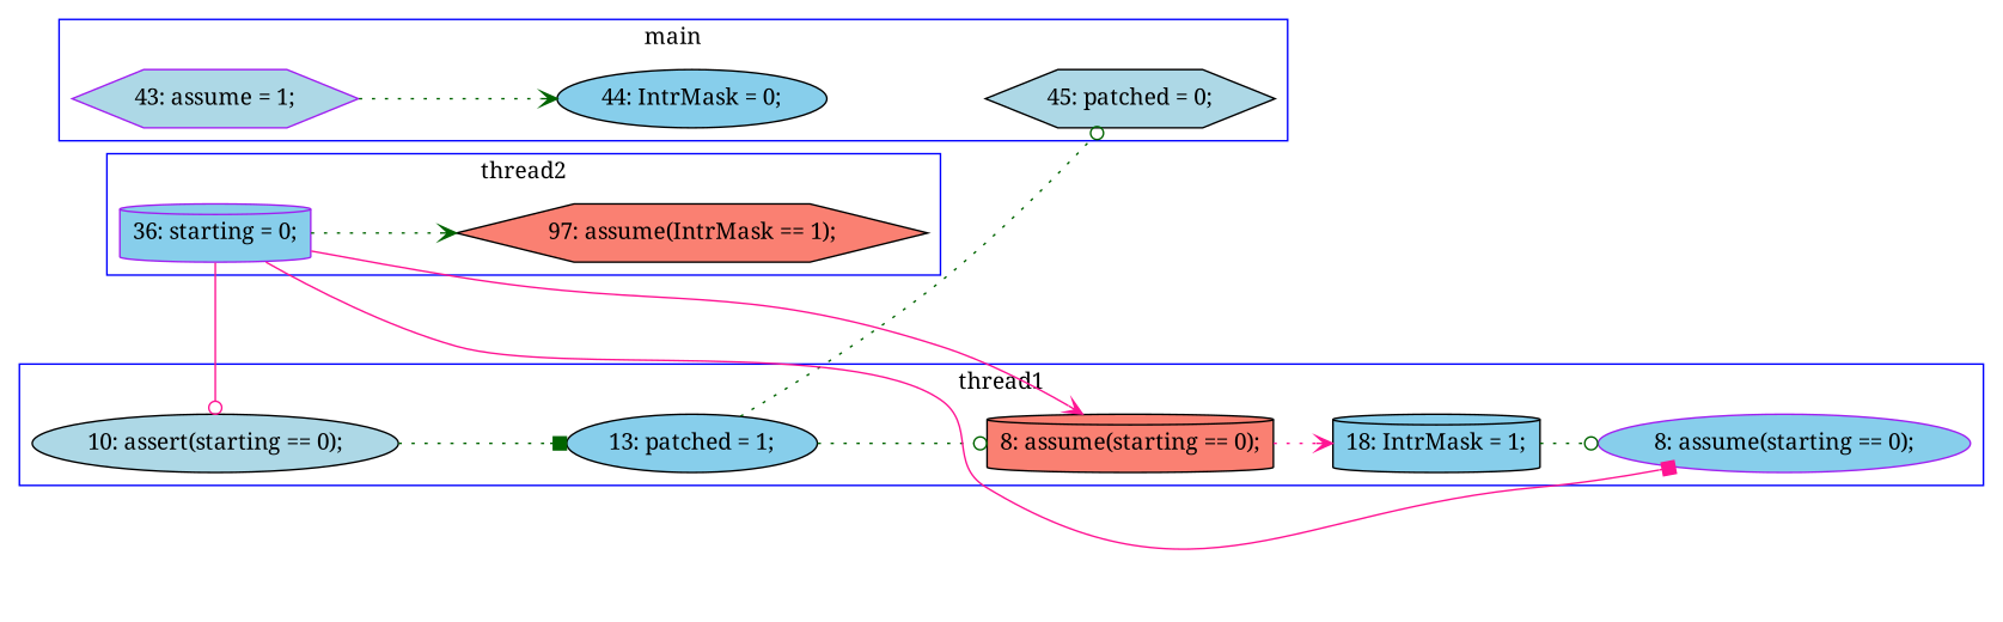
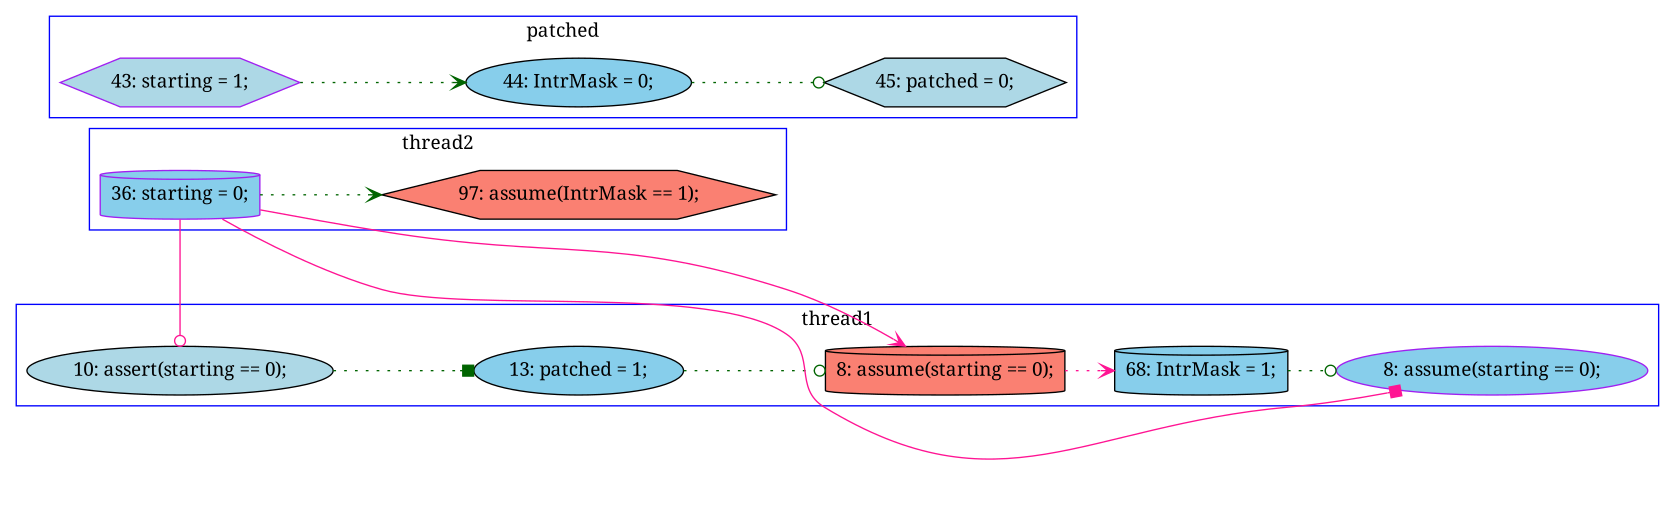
  digraph {
    fontname="Noto Serif"
    rankdir=LR
    node [color=black fillcolor=skyblue fontname="Noto Serif" shape=ellipse style=filled]
    edge [arrowhead=vee color=darkgreen fontname="Noto Serif" style=dotted]
-   n1 [color=purple fillcolor=lightblue label="43: assume = 1;" shape=hexagon]
+   n1 [color=purple fillcolor=lightblue label="43: starting = 1;" shape=hexagon]
    n2 [label="44: IntrMask = 0;"]
    n3 [fillcolor=lightblue label="45: patched = 0;" shape=hexagon]
    n4 [fillcolor=salmon label="8: assume(starting == 0);" shape=cylinder]
-   n5 [label="18: IntrMask = 1;" shape=cylinder]
+   n5 [label="68: IntrMask = 1;" shape=cylinder]
    n6 [color=purple label="8: assume(starting == 0);"]
    n7 [label="13: patched = 1;"]
    n8 [fillcolor=lightblue label="10: assert(starting == 0);"]
    n9 [color=purple label="36: starting = 0;" shape=cylinder]
    n10 [fillcolor=salmon label="97: assume(IntrMask == 1);" shape=hexagon]
    subgraph cluster_1 {
      color=blue
-     label=main
+     label=patched
      n1
      n2
      n3
    }
    subgraph cluster_2 {
      color=blue
      label=thread1
      n4
      n5
      n6
      n7
      n8
    }
    subgraph cluster_3 {
      color=blue
      label=thread2
      n9
      n10
    }
    n1 -> n2
-   n7 -> n3 [arrowhead=odot]
+   n2 -> n3 [arrowhead=odot]
    n4 -> n5 [color=deeppink]
    n5 -> n6 [arrowhead=odot]
    n7 -> n4 [arrowhead=odot]
    n8 -> n7 [arrowhead=box]
    n9 -> n4 [color=deeppink constraint=false style=""]
    n9 -> n6 [arrowhead=box color=deeppink constraint=false style=""]
    n9 -> n8 [arrowhead=odot color=deeppink constraint=false style=""]
    n9 -> n10
  }
